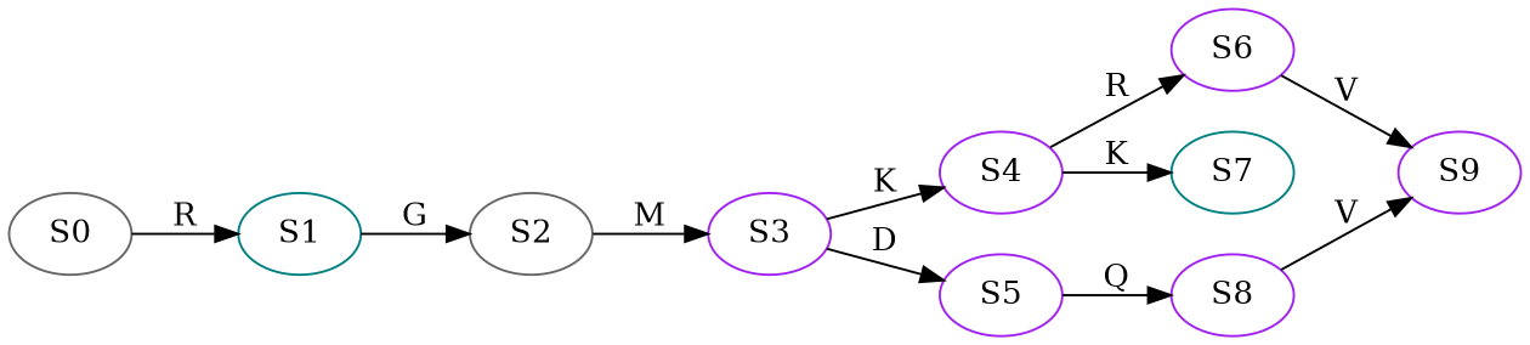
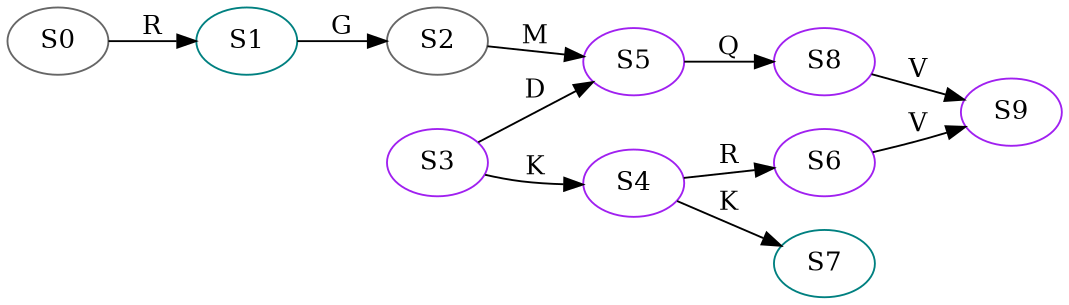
  strict digraph {
    rankdir=LR
    node [color=purple]
    S0 [color=gray40]
    S1 [color=teal]
    S2 [color=gray40]
    S3
    S4
    S5
    S6
    S7 [color=teal]
    S8
    S9
    S0 -> S1 [label=R]
    S1 -> S2 [label=G]
-   S2 -> S3 [label=M]
+   S2 -> S5 [label=M]
    S3 -> S4 [label=K]
    S3 -> S5 [label=D]
    S4 -> S6 [label=R]
    S4 -> S7 [label=K]
    S5 -> S8 [label=Q]
    S6 -> S9 [label=V]
    S8 -> S9 [label=V]
  }
